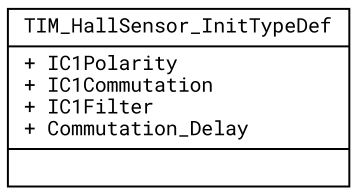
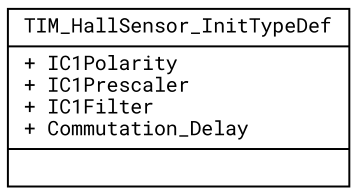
  digraph {
    fontname="Roboto Mono"
-   n1 [color=black fillcolor=white fontcolor=black fontname="Roboto Mono" fontsize=10 height=0.2 label="{TIM_HallSensor_InitTypeDef\n|+ IC1Polarity\l+ IC1Commutation\l+ IC1Filter\l+ Commutation_Delay\l|}" shape=record style=filled width=0.4]
+   n1 [color=black fillcolor=white fontcolor=black fontname="Roboto Mono" fontsize=10 height=0.2 label="{TIM_HallSensor_InitTypeDef\n|+ IC1Polarity\l+ IC1Prescaler\l+ IC1Filter\l+ Commutation_Delay\l|}" shape=record style=filled width=0.4]
  }
